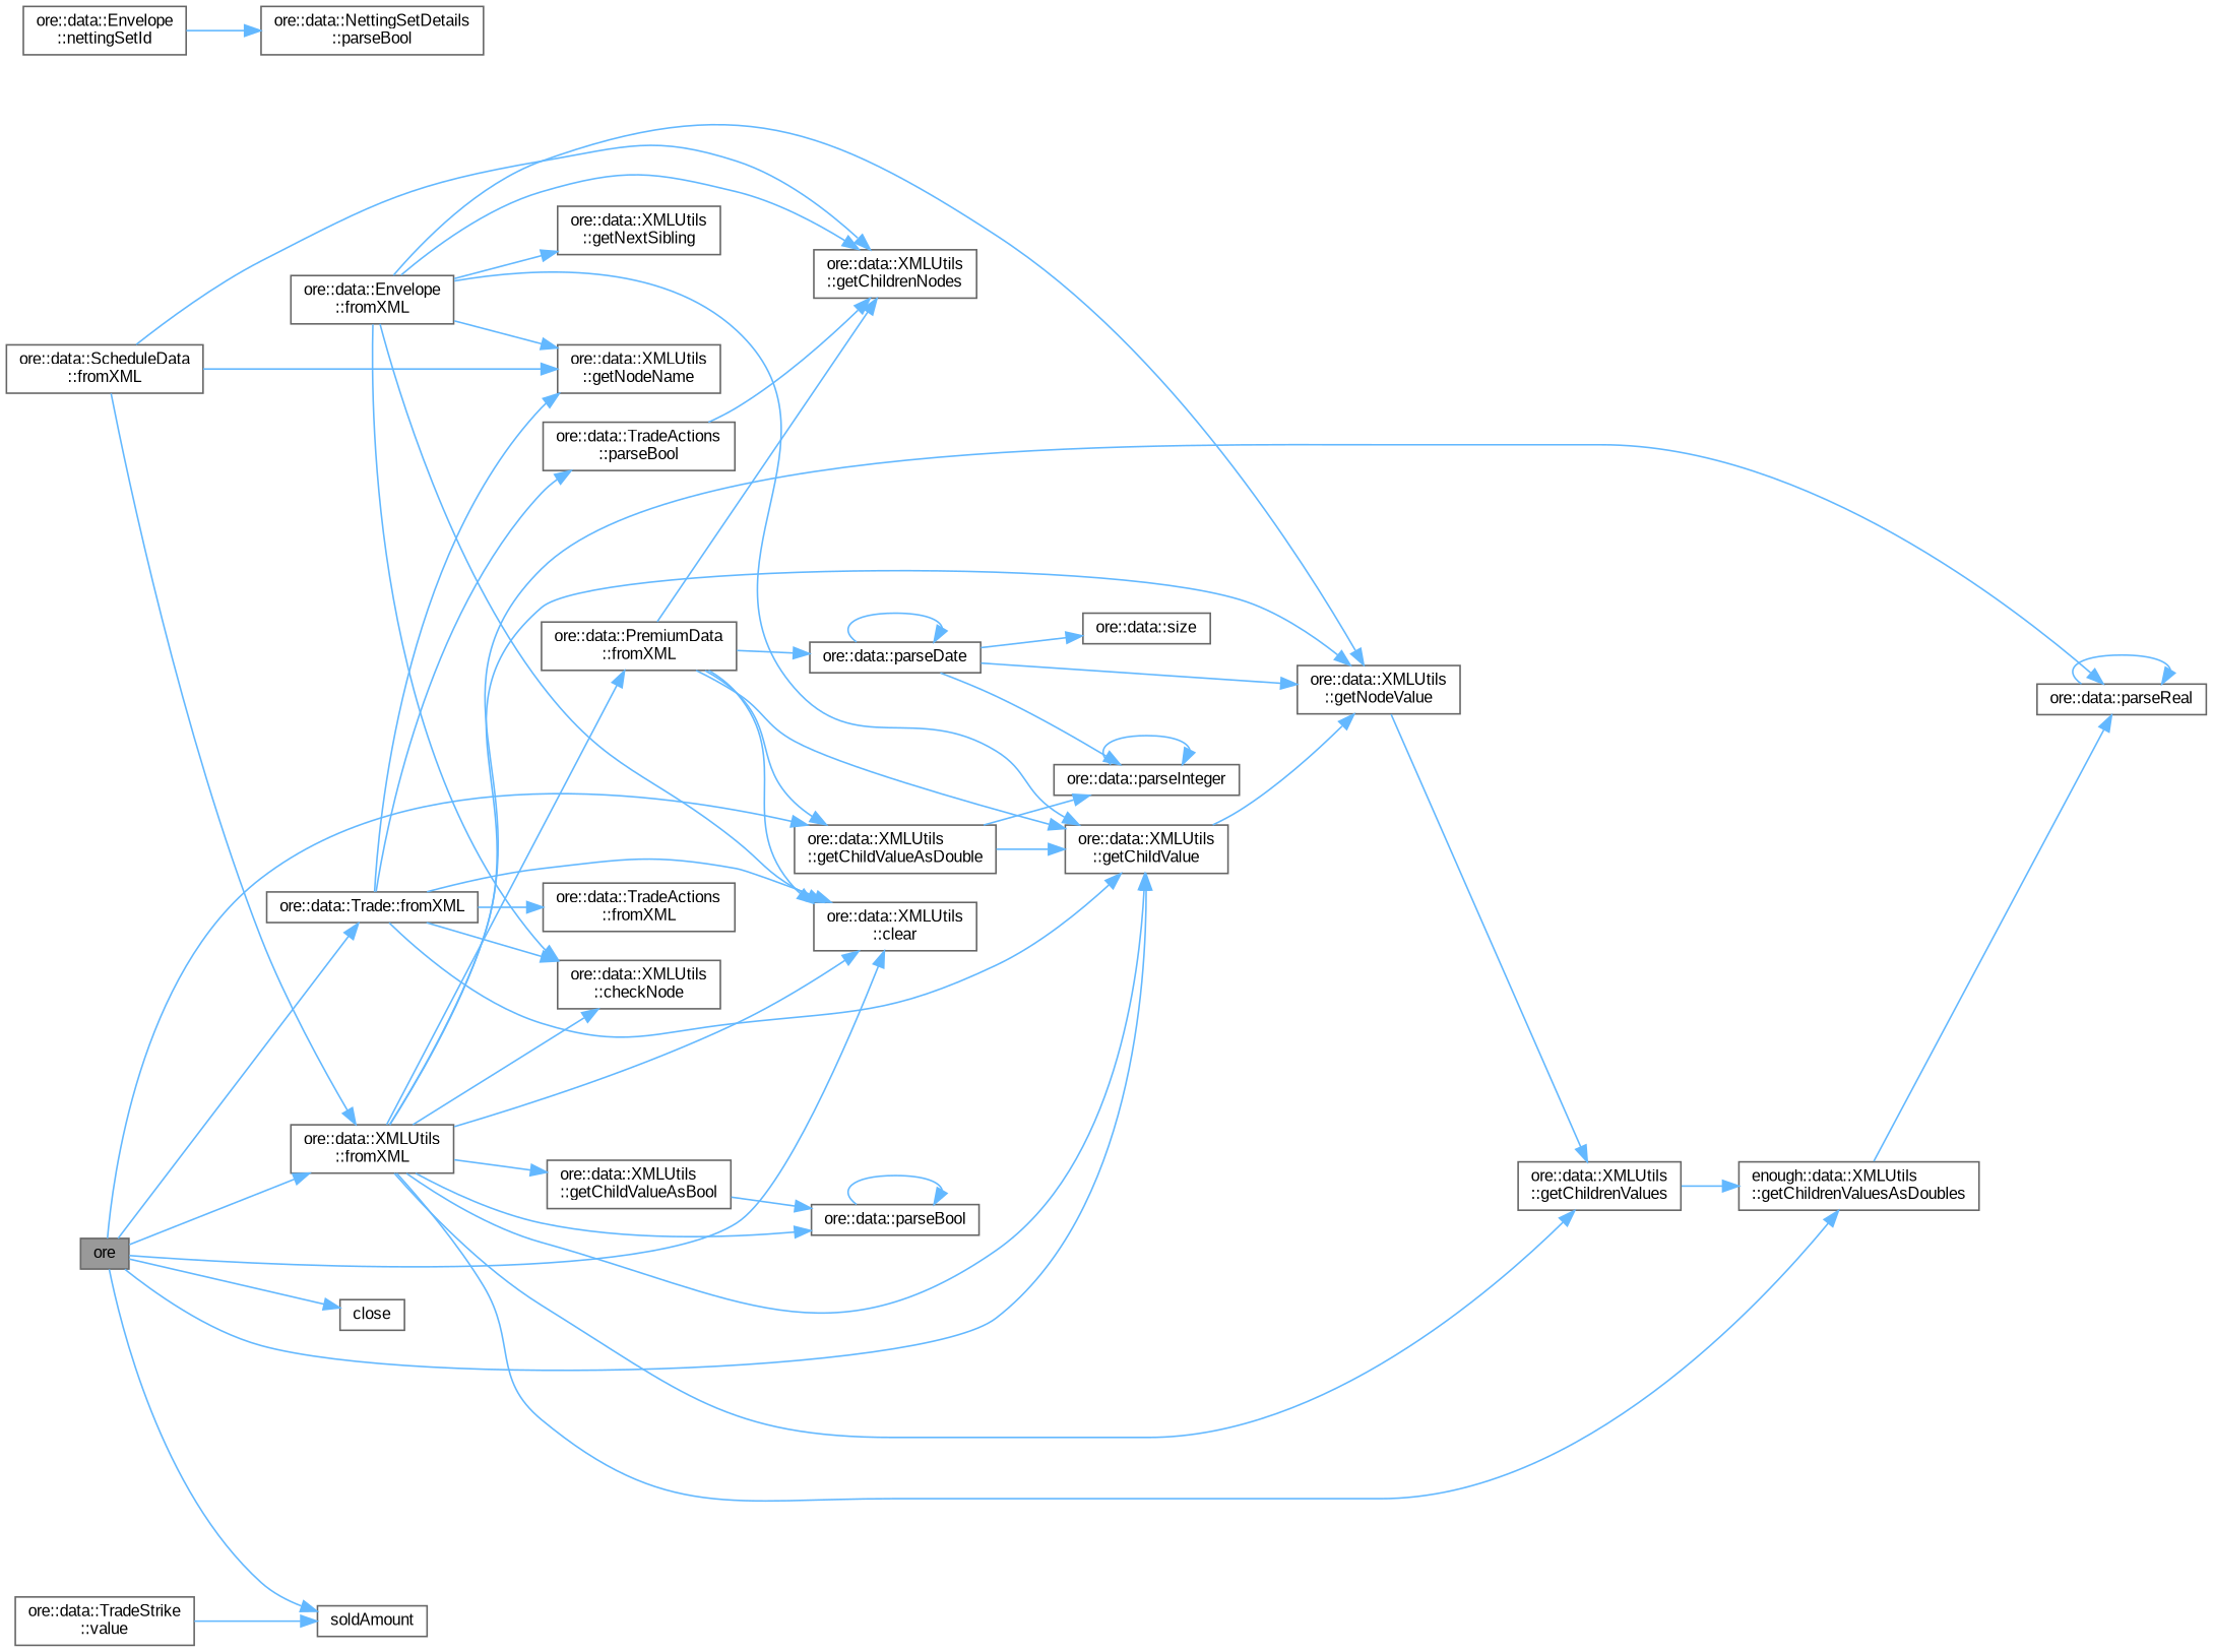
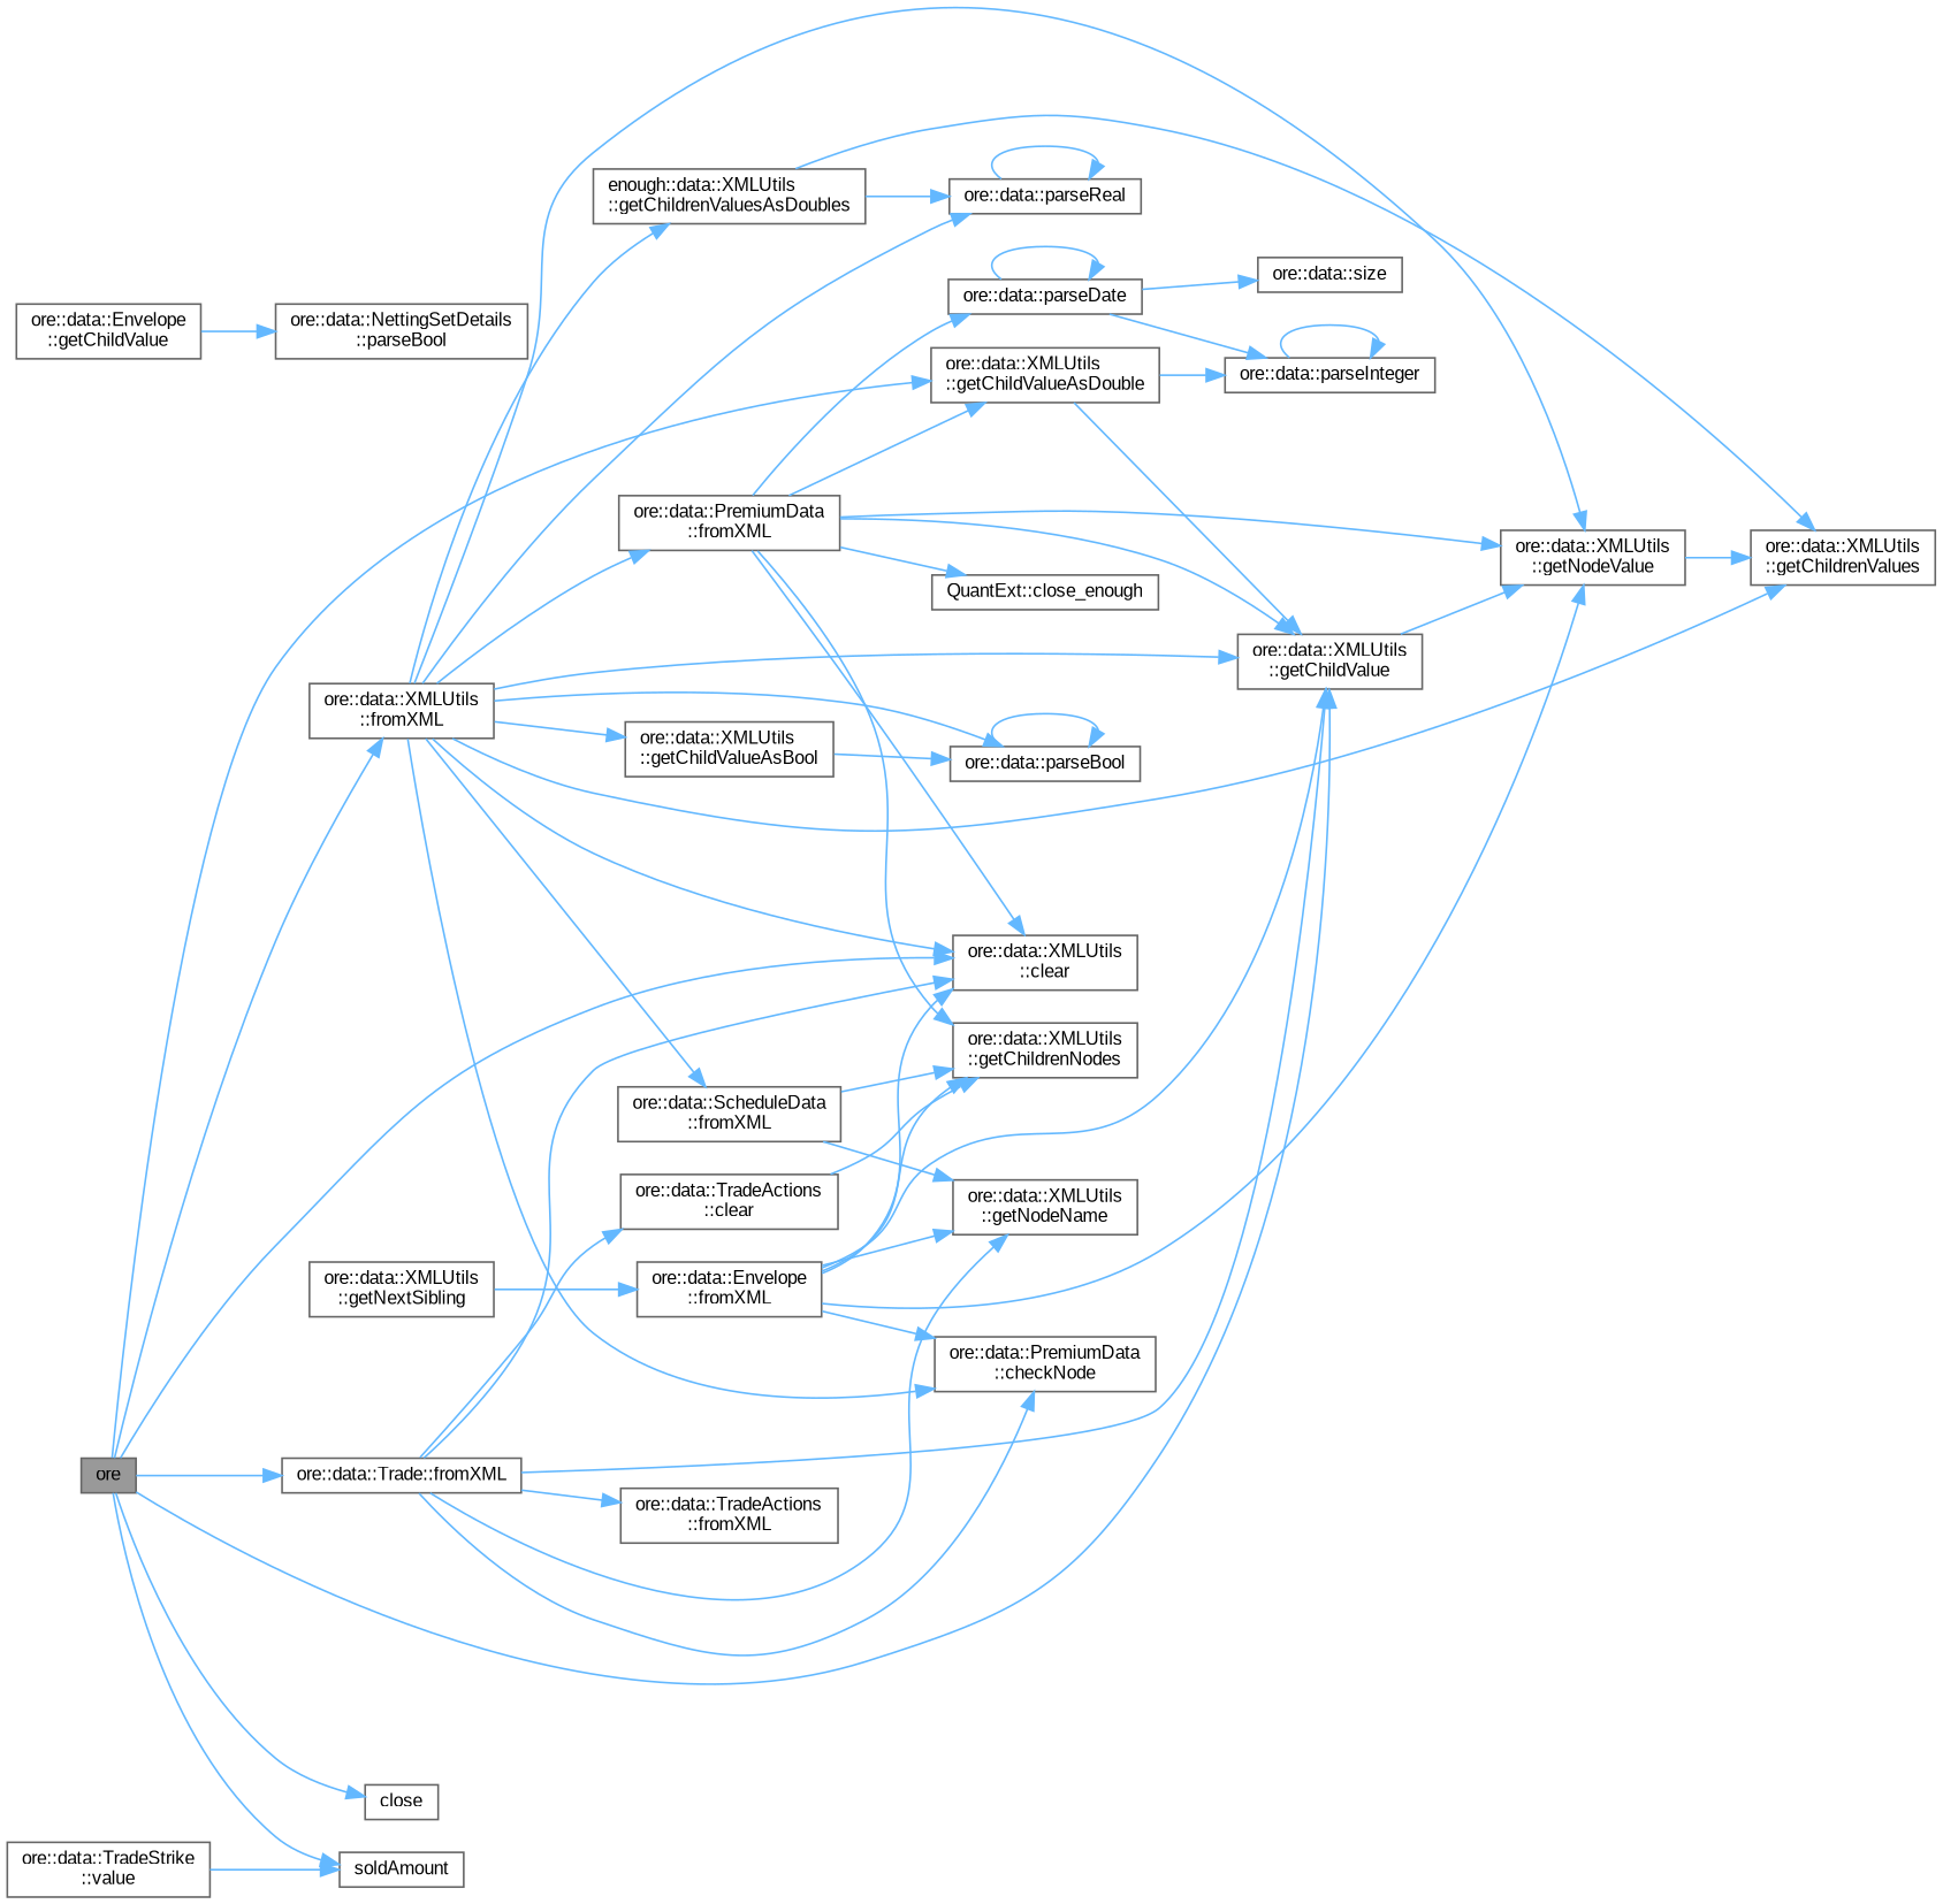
  digraph {
    fontname="Liberation Sans"
    rankdir=LR
    node [color=grey40 fillcolor=white fontname="Liberation Sans" fontsize=10 shape=box style=filled]
    edge [color=steelblue1 fontname="Liberation Sans" fontsize=10 labelfontname=Helvetica labelfontsize=10 style=solid]
    n1 [color=gray40 fillcolor=grey60 fontcolor=black height=0.2 label=ore width=0.4]
    n2 [height=0.2 label=close width=0.4]
    n3 [height=0.2 label="ore::data::XMLUtils\l::fromXML" width=0.4]
    n4 [height=0.2 label="ore::data::XMLUtils\l::clear" width=0.4]
    n5 [height=0.2 label="ore::data::XMLUtils\l::getChildValue" width=0.4]
    n6 [height=0.2 label="ore::data::XMLUtils\l::getChildValueAsDouble" width=0.4]
    n7 [height=0.2 label="ore::data::Trade::fromXML" width=0.4]
    n8 [height=0.2 label=soldAmount width=0.4]
-   n9 [height=0.2 label="ore::data::XMLUtils\l::checkNode" width=0.4]
+   n9 [height=0.2 label="ore::data::PremiumData\l::checkNode" width=0.4]
    n10 [height=0.2 label="ore::data::PremiumData\l::fromXML" width=0.4]
    n11 [height=0.2 label="ore::data::XMLUtils\l::getNodeValue" width=0.4]
    n12 [height=0.2 label="ore::data::parseReal" width=0.4]
    n13 [height=0.2 label="ore::data::ScheduleData\l::fromXML" width=0.4]
    n14 [height=0.2 label="ore::data::XMLUtils\l::getChildrenValues" width=0.4]
    n15 [height=0.2 label="enough::data::XMLUtils\l::getChildrenValuesAsDoubles" width=0.4]
    n16 [height=0.2 label="ore::data::XMLUtils\l::getChildValueAsBool" width=0.4]
    n17 [height=0.2 label="ore::data::parseBool" width=0.4]
    n18 [height=0.2 label="ore::data::parseInteger" width=0.4]
    n19 [height=0.2 label="ore::data::XMLUtils\l::getNodeName" width=0.4]
-   n20 [height=0.2 label="ore::data::TradeActions\l::parseBool" width=0.4]
+   n20 [height=0.2 label="ore::data::TradeActions\l::clear" width=0.4]
    n21 [height=0.2 label="ore::data::TradeActions\l::fromXML" width=0.4]
+   n22 [height=0.2 label="QuantExt::close_enough" width=0.4]
    n23 [height=0.2 label="ore::data::XMLUtils\l::getChildrenNodes" width=0.4]
    n24 [height=0.2 label="ore::data::parseDate" width=0.4]
    n25 [height=0.2 label="ore::data::size" width=0.4]
    n26 [height=0.2 label="ore::data::Envelope\l::fromXML" width=0.4]
    n27 [height=0.2 label="ore::data::XMLUtils\l::getNextSibling" width=0.4]
-   n28 [height=0.2 label="ore::data::Envelope\l::nettingSetId" width=0.4]
+   n28 [height=0.2 label="ore::data::Envelope\l::getChildValue" width=0.4]
    n29 [height=0.2 label="ore::data::NettingSetDetails\l::parseBool" width=0.4]
    n30 [height=0.2 label="ore::data::TradeStrike\l::value" width=0.4]
    n1 -> n2
    n1 -> n3
    n1 -> n4
    n1 -> n5
    n1 -> n6
    n1 -> n7
    n1 -> n8
    n3 -> n4
    n3 -> n5
    n3 -> n9
    n3 -> n10
    n3 -> n11
    n3 -> n12
-   n13 -> n3
+   n3 -> n13
    n3 -> n14
    n3 -> n15
    n3 -> n16
    n3 -> n17
    n5 -> n11
    n6 -> n5
    n6 -> n18
    n7 -> n4
    n7 -> n5
    n7 -> n9
    n7 -> n19
    n7 -> n20
    n7 -> n21
    n10 -> n4
    n10 -> n5
    n10 -> n6
-   n24 -> n11
+   n10 -> n11
+   n10 -> n22
    n10 -> n23
    n10 -> n24
    n11 -> n14
    n12 -> n12
    n13 -> n19
    n13 -> n23
    n15 -> n12
-   n14 -> n15
+   n15 -> n14
    n16 -> n17
    n17 -> n17
    n18 -> n18
    n20 -> n23
    n24 -> n18
    n24 -> n24
    n24 -> n25
    n26 -> n4
    n26 -> n5
    n26 -> n9
    n26 -> n11
    n26 -> n19
    n26 -> n23
-   n26 -> n27
+   n27 -> n26
    n28 -> n29
    n30 -> n8
  }
